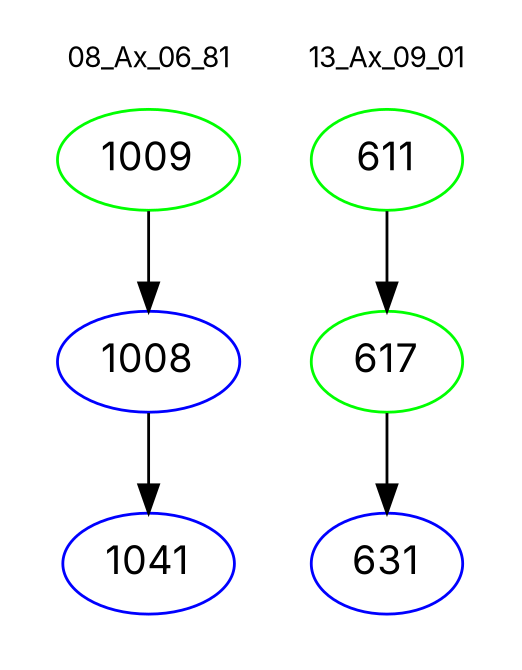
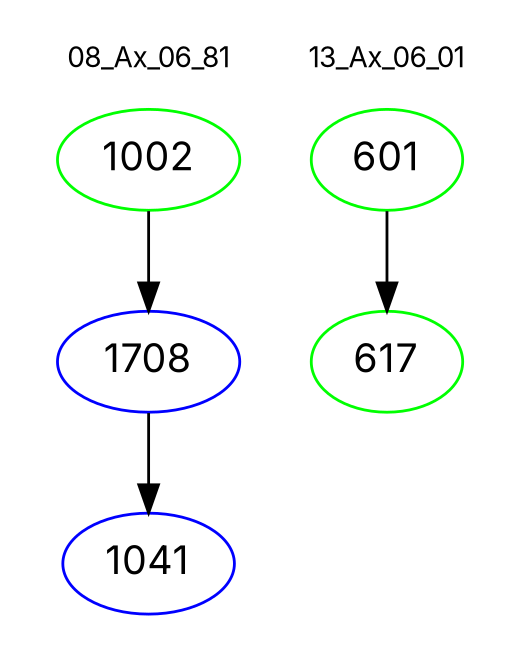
  digraph {
    fontname=Inter
    node [color=green fontname=Inter]
    edge [color=black fontname=Inter]
-   n1 [label=1009]
-   n2 [color=blue label=1008]
+   n1 [label=1002]
+   n2 [color=blue label=1708]
    n3 [color=blue label=1041]
-   n4 [label=611]
+   n4 [label=601]
    n5 [label=617]
-   n6 [color=blue label=631]
    subgraph cluster_1 {
      color=white
      fontsize=10
      label="08_Ax_06_81"
      n1
      n2
      n3
    }
    subgraph cluster_2 {
      color=white
      fontsize=10
-     label="13_Ax_09_01"
+     label="13_Ax_06_01"
      n4
      n5
-     n6
    }
    n1 -> n2
    n2 -> n3
    n4 -> n5
-   n5 -> n6
  }
